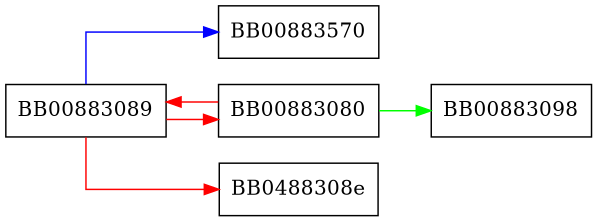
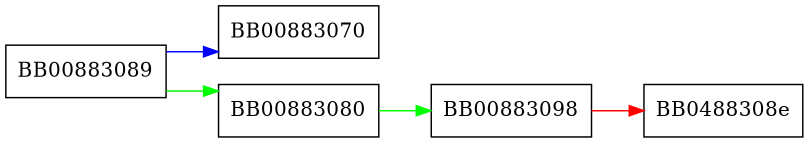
  digraph {
    rankdir=LR
    splines=ortho
    node [shape=box]
    edge [color=green]
    BB00883089
-   BB00883070 [label=BB00883570]
+   BB00883070
    BB00883080
    n4 [label=BB0488308e]
    BB00883098
    BB00883089 -> BB00883070 [color=blue]
-   BB00883089 -> BB00883080 [color=red]
-   BB00883089 -> n4 [color=red]
-   BB00883080 -> BB00883089 [color=red]
+   BB00883089 -> BB00883080
+   BB00883098 -> n4 [color=red]
    BB00883080 -> BB00883098
  }
